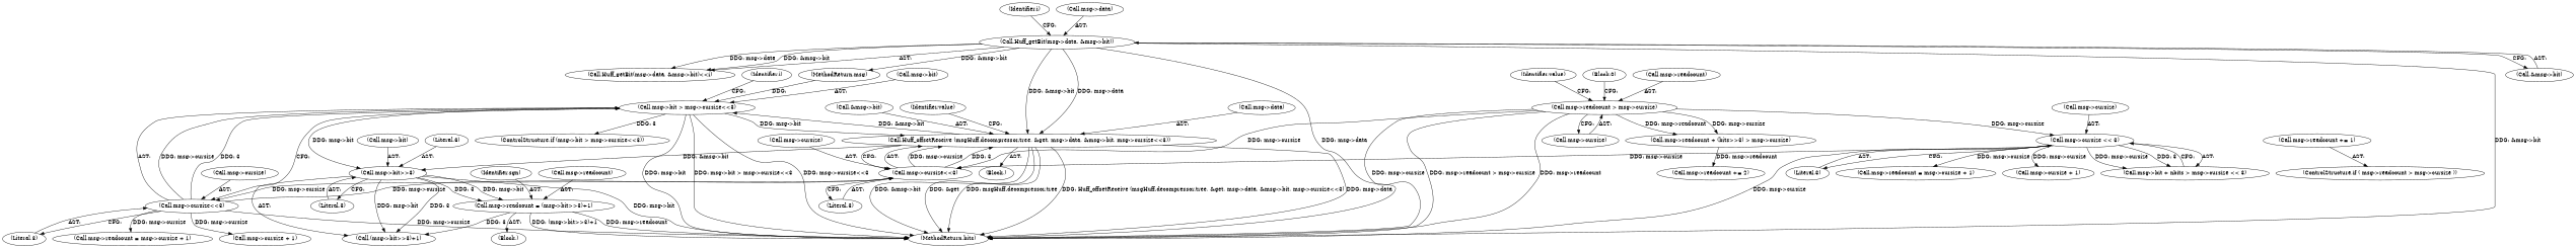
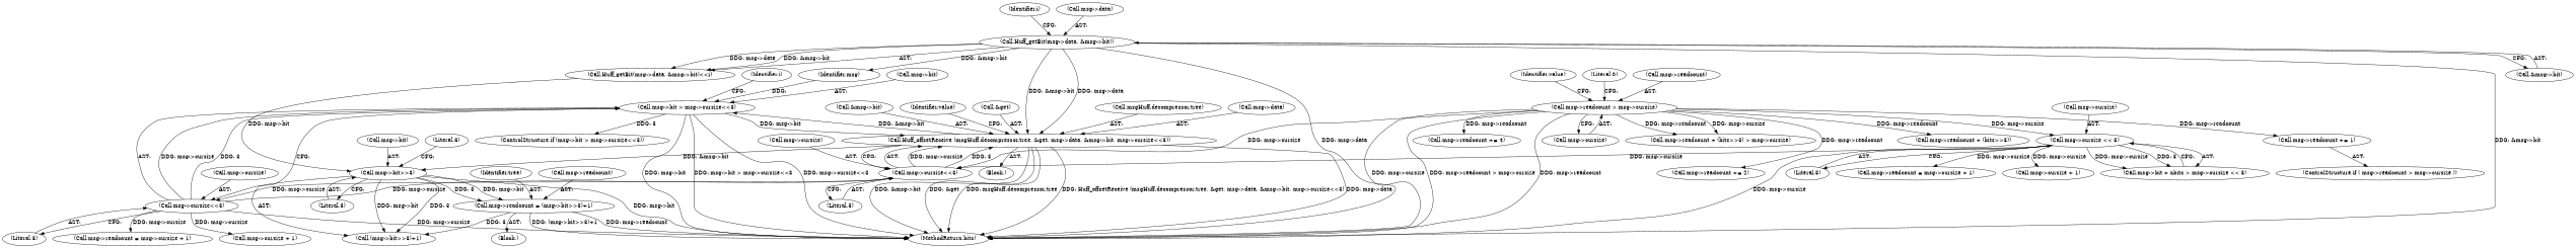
  digraph {
    n1 [label="(Call,msg->readcount = (msg->bit>>3)+1)"]
    n2 [label="(Block,)"]
    n3 [label="(Call,(msg->bit>>3)+1)"]
    n4 [label="(MethodReturn,bits)"]
    n5 [label="(Call,msg->bit>>3)"]
    n6 [label="(Literal,3)"]
    n7 [label="(Call,msg->bit > msg->cursize<<3)"]
    n8 [label="(Call,Huff_offsetReceive (msgHuff.decompressor.tree, &get, msg->data, &msg->bit, msg->cursize<<3))"]
    n9 [label="(Call,msg->cursize<<3)"]
    n10 [label="(ControlStructure,if (msg->bit > msg->cursize<<3))"]
    n11 [label="(Call,msg->cursize<<3)"]
    n12 [label="(Block,)"]
    n13 [label="(Call,msg->readcount = msg->cursize + 1)"]
    n14 [label="(Call,msg->cursize + 1)"]
    n15 [label="(Literal,3)"]
    n16 [label="(Literal,3)"]
    n17 [label="(Call,Huff_getBit(msg->data, &msg->bit))"]
    n18 [label="(Call,&msg->bit)"]
    n19 [label="(Call,Huff_getBit(msg->data, &msg->bit)<<i)"]
-   n20 [label="(MethodReturn,msg)"]
+   n20 [label="(Identifier,msg)"]
    n21 [label="(Call,msg->readcount > msg->cursize)"]
    n22 [label="(Call,msg->cursize << 3)"]
    n23 [label="(Call,msg->readcount += 1)"]
+   n24 [label="(Call,msg->readcount + (bits>>3))"]
+   n25 [label="(Call,msg->readcount += 4)"]
    n26 [label="(Call,msg->readcount += 2)"]
    n27 [label="(Call,msg->cursize)"]
    n28 [label="(Call,msg->readcount + (bits>>3) > msg->cursize)"]
    n29 [label="(Call,msg->bit + nbits > msg->cursize << 3)"]
    n30 [label="(Literal,3)"]
    n31 [label="(Call,msg->readcount = msg->cursize + 1)"]
    n32 [label="(Call,msg->cursize + 1)"]
    n33 [label="(ControlStructure,if ( msg->readcount > msg->cursize ))"]
    n34 [label="(Call,msg->bit)"]
+   n35 [label="(Call,msgHuff.decompressor.tree)"]
    n36 [label="(Call,msg->cursize)"]
    n37 [label="(Call,msg->bit)"]
    n38 [label="(Call,msg->data)"]
-   n39 [label="(Block,0)"]
+   n39 [label="(Literal,0)"]
    n40 [label="(Identifier,i)"]
    n41 [label="(Call,msg->readcount)"]
    n42 [label="(Literal,6)"]
    n43 [label="(Call,&msg->bit)"]
    n44 [label="(Call,msg->readcount)"]
    n45 [label="(Identifier,value)"]
    n46 [label="(Call,msg->data)"]
-   n48 [label="(Identifier,sgn)"]
+   n47 [label="(Call,&get)"]
+   n48 [label="(Identifier,tree)"]
    n49 [label="(Identifier,i)"]
    n50 [label="(Call,msg->cursize)"]
    n51 [label="(Call,msg->cursize)"]
    n52 [label="(Identifier,value)"]
    n1 -> n2 [label="AST: "]
    n1 -> n3 [label="DDG: 3"]
    n1 -> n4 [label="DDG: (msg->bit>>3)+1"]
    n1 -> n4 [label="DDG: msg->readcount"]
    n5 -> n1 [label="DDG: msg->bit"]
    n5 -> n1 [label="DDG: 3"]
    n5 -> n3 [label="AST: "]
    n5 -> n3 [label="DDG: msg->bit"]
    n5 -> n3 [label="DDG: 3"]
    n5 -> n4 [label="DDG: msg->bit"]
    n5 -> n6 [label="CFG: "]
    n6 -> n5 [label="AST: "]
    n7 -> n4 [label="DDG: msg->bit"]
    n7 -> n4 [label="DDG: msg->bit > msg->cursize<<3"]
    n7 -> n4 [label="DDG: msg->cursize<<3"]
-   n7 -> n5 [label="DDG: msg->bit"]
+   n19 -> n5 [label="DDG: msg->bit"]
    n7 -> n8 [label="DDG: msg->bit"]
    n7 -> n9 [label="CFG: "]
    n7 -> n10 [label="DDG: 3"]
    n8 -> n4 [label="DDG: Huff_offsetReceive (msgHuff.decompressor.tree, &get, msg->data, &msg->bit, msg->cursize<<3)"]
    n8 -> n4 [label="DDG: msg->data"]
    n8 -> n4 [label="DDG: &msg->bit"]
    n8 -> n4 [label="DDG: &get"]
    n8 -> n4 [label="DDG: msgHuff.decompressor.tree"]
    n8 -> n5 [label="DDG: &msg->bit"]
    n8 -> n7 [label="DDG: &msg->bit"]
    n8 -> n11 [label="CFG: "]
    n8 -> n12 [label="AST: "]
    n9 -> n4 [label="DDG: msg->cursize"]
    n9 -> n7 [label="AST: "]
    n9 -> n7 [label="DDG: msg->cursize"]
    n9 -> n7 [label="DDG: 3"]
    n9 -> n11 [label="DDG: msg->cursize"]
    n9 -> n13 [label="DDG: msg->cursize"]
    n9 -> n14 [label="DDG: msg->cursize"]
    n9 -> n15 [label="CFG: "]
    n11 -> n8 [label="AST: "]
    n11 -> n8 [label="DDG: msg->cursize"]
    n11 -> n8 [label="DDG: 3"]
    n11 -> n9 [label="DDG: msg->cursize"]
    n11 -> n16 [label="CFG: "]
    n15 -> n9 [label="AST: "]
    n16 -> n11 [label="AST: "]
    n17 -> n4 [label="DDG: msg->data"]
    n17 -> n4 [label="DDG: &msg->bit"]
    n17 -> n8 [label="DDG: msg->data"]
    n17 -> n8 [label="DDG: &msg->bit"]
    n17 -> n18 [label="CFG: "]
    n17 -> n19 [label="AST: "]
    n17 -> n19 [label="DDG: msg->data"]
    n17 -> n19 [label="DDG: &msg->bit"]
    n17 -> n20 [label="DDG: &msg->bit"]
    n18 -> n17 [label="AST: "]
    n20 -> n7 [label="DDG: "]
    n21 -> n4 [label="DDG: msg->cursize"]
    n21 -> n4 [label="DDG: msg->readcount > msg->cursize"]
    n21 -> n4 [label="DDG: msg->readcount"]
    n21 -> n11 [label="DDG: msg->cursize"]
    n21 -> n22 [label="DDG: msg->cursize"]
-   n28 -> n26 [label="DDG: msg->readcount"]
+   n21 -> n23 [label="DDG: msg->readcount"]
+   n21 -> n24 [label="DDG: msg->readcount"]
+   n21 -> n25 [label="DDG: msg->readcount"]
+   n21 -> n26 [label="DDG: msg->readcount"]
    n21 -> n27 [label="CFG: "]
    n21 -> n28 [label="DDG: msg->readcount"]
    n21 -> n28 [label="DDG: msg->cursize"]
    n22 -> n4 [label="DDG: msg->cursize"]
    n22 -> n11 [label="DDG: msg->cursize"]
    n22 -> n29 [label="AST: "]
    n22 -> n29 [label="DDG: msg->cursize"]
    n22 -> n29 [label="DDG: 3"]
    n22 -> n30 [label="CFG: "]
    n22 -> n31 [label="DDG: msg->cursize"]
    n22 -> n32 [label="DDG: msg->cursize"]
    n23 -> n33 [label="AST: "]
    n27 -> n21 [label="AST: "]
    n29 -> n22 [label="CFG: "]
    n30 -> n22 [label="AST: "]
    n34 -> n7 [label="AST: "]
+   n35 -> n8 [label="AST: "]
    n36 -> n9 [label="AST: "]
    n37 -> n5 [label="AST: "]
    n38 -> n8 [label="AST: "]
    n39 -> n21 [label="CFG: "]
    n40 -> n17 [label="CFG: "]
    n41 -> n1 [label="AST: "]
-   n42 -> n5 [label="AST: "]
+   n42 -> n5 [label="CFG: "]
    n43 -> n8 [label="AST: "]
    n44 -> n21 [label="AST: "]
    n45 -> n8 [label="CFG: "]
    n46 -> n17 [label="AST: "]
+   n47 -> n8 [label="AST: "]
    n48 -> n1 [label="AST: "]
    n49 -> n7 [label="CFG: "]
    n50 -> n11 [label="AST: "]
    n51 -> n22 [label="AST: "]
    n52 -> n21 [label="CFG: "]
  }
